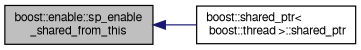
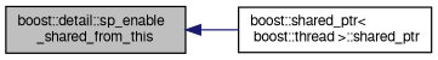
  digraph {
    rankdir=LR
    node [color=black fontname=FreeSans fontsize=10 shape=record]
-   n1 [fillcolor=grey75 fontcolor=black height=0.2 label="boost::enable::sp_enable\l_shared_from_this" style=filled width=0.4]
+   n1 [fillcolor=grey75 fontcolor=black height=0.2 label="boost::detail::sp_enable\l_shared_from_this" style=filled width=0.4]
    n2 [height=0.2 label="boost::shared_ptr\<\l boost::thread \>::shared_ptr" width=0.4]
    n1 -> n2 [color=midnightblue dir=back fontname=FreeSans fontsize=10 labelfontname=FreeSans labelfontsize=10 style=solid]
  }
